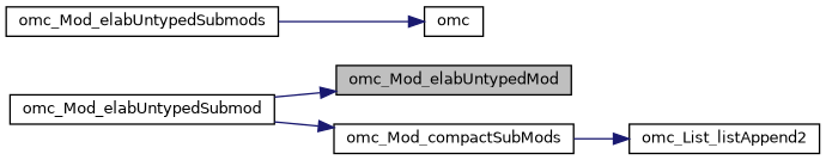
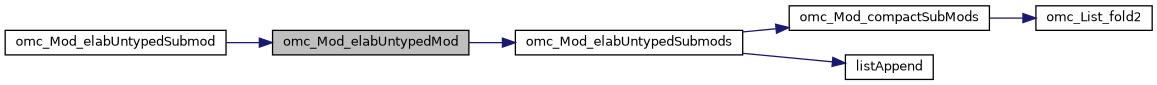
  digraph {
    fontname="DejaVu Sans"
    rankdir=LR
    node [color=black fillcolor=white fontname="DejaVu Sans" fontsize=10 shape=record style=filled]
    edge [color=midnightblue fontname="DejaVu Sans" fontsize=10 labelfontname=Helvetica labelfontsize=10 style=solid]
    n1 [fillcolor=grey75 fontcolor=black height=0.2 label=omc_Mod_elabUntypedMod width=0.4]
    n2 [height=0.2 label=omc_Mod_elabUntypedSubmods width=0.4]
    n3 [height=0.2 label=omc_Mod_compactSubMods width=0.4]
-   n4 [height=0.2 label=omc width=0.4]
-   n5 [height=0.2 label=omc_List_listAppend2 width=0.4]
+   n4 [height=0.2 label=listAppend width=0.4]
+   n5 [height=0.2 label=omc_List_fold2 width=0.4]
    n6 [height=0.2 label=omc_Mod_elabUntypedSubmod width=0.4]
-   n6 -> n3
+   n1 -> n2
+   n2 -> n3
    n2 -> n4
    n3 -> n5
    n6 -> n1
  }
